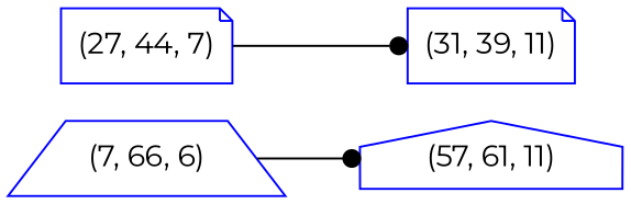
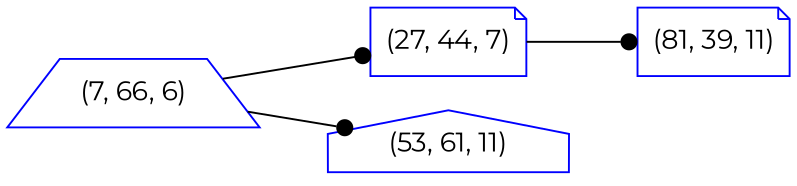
  digraph {
    fontname=Montserrat
    rankdir=LR
    node [color=blue fontname=Montserrat shape=note]
    edge [arrowhead=dot fontname=Montserrat]
    "(7, 66, 6)" [shape=trapezium]
    "(27, 44, 7)"
-   "(53, 61, 11)" [shape=house label="(57, 61, 11)"]
-   "(31, 39, 11)"
+   "(53, 61, 11)" [shape=house]
+   "(31, 39, 11)" [label="(81, 39, 11)"]
+   "(7, 66, 6)" -> "(27, 44, 7)"
    "(7, 66, 6)" -> "(53, 61, 11)"
    "(27, 44, 7)" -> "(31, 39, 11)"
  }
